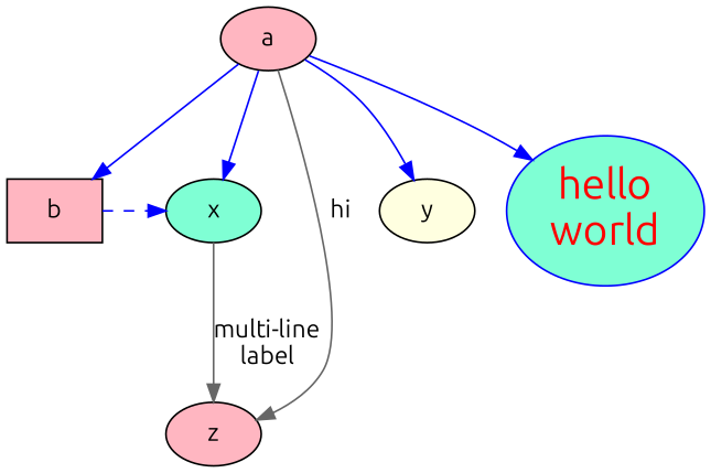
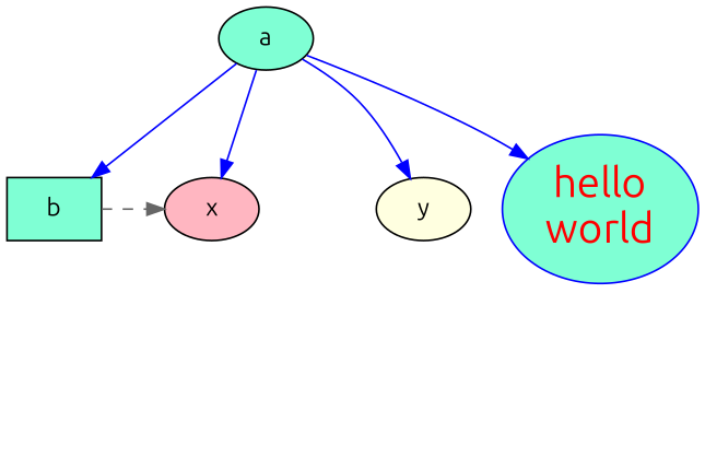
  digraph {
    fontname=Ubuntu
    node [fillcolor=aquamarine fontname=Ubuntu style=filled]
    edge [color=blue fontname=Ubuntu]
-   b [fillcolor=lightpink shape=box]
-   x
-   z [fillcolor=lightpink]
-   a [fillcolor=lightpink]
+   b [shape=box]
+   x [fillcolor=lightpink]
+   a
    y [fillcolor=lightyellow]
    n6 [color=blue fontcolor=red fontsize=24 label="hello\nworld"]
    subgraph sub_1 {
      rank=same
      b
      x
    }
-   b -> x [style=dashed]
-   x -> z [color=gray40 label="multi-line\nlabel"]
+   b -> x [color=gray40 style=dashed]
    a -> b
    a -> x
-   a -> z [color=gray40 label=hi weight=-322449437888]
    a -> y
    a -> n6
  }
